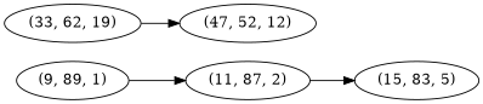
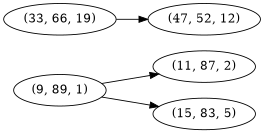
  digraph {
    fontname="DejaVu Serif"
    rankdir=LR
    node [fontname="DejaVu Serif"]
    edge [fontname="DejaVu Serif"]
    "(9, 89, 1)"
    "(11, 87, 2)"
    "(15, 83, 5)"
    n4 [label="(47, 52, 12)"]
-   "(33, 66, 19)" [label="(33, 62, 19)"]
+   "(33, 66, 19)"
    "(9, 89, 1)" -> "(11, 87, 2)"
-   "(11, 87, 2)" -> "(15, 83, 5)"
+   "(9, 89, 1)" -> "(15, 83, 5)"
    "(33, 66, 19)" -> n4
  }
